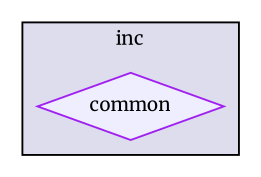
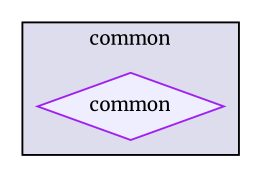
  digraph {
    compound=true
    fontname=Merriweather
    n1 [fillcolor="#eeeeff" fontname=Merriweather fontsize=10 label=common pencolor=black shape=diamond style=filled color=purple]
    subgraph cluster_1 {
      bgcolor="#ddddee"
      fontsize=10
-     label=inc
+     label=common
      pencolor=black
      n1
    }
  }
